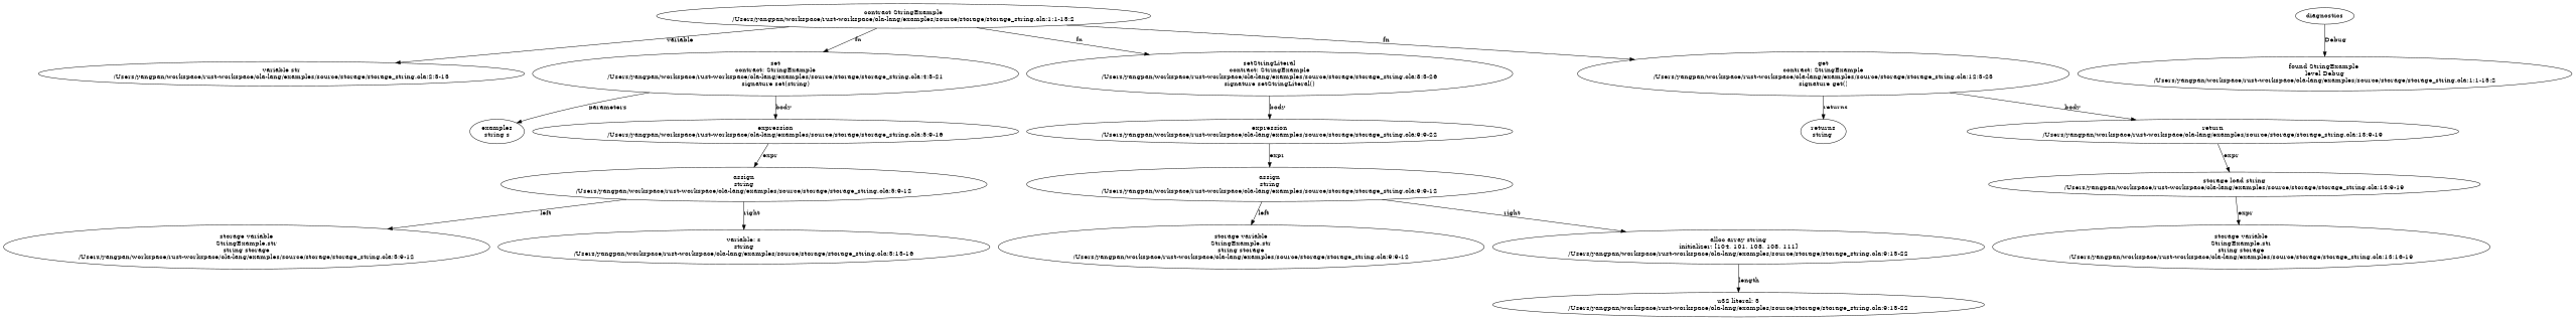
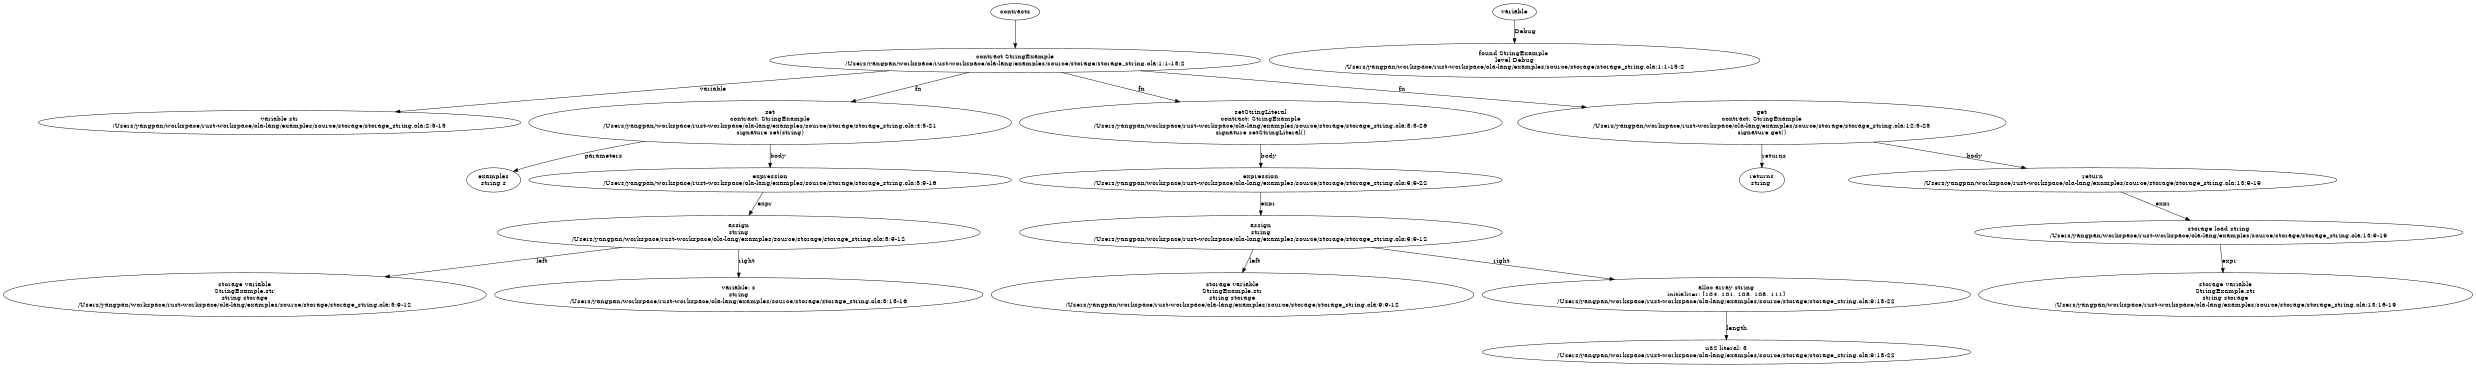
  strict digraph {
    n1 [label="contract StringExample\n/Users/yangpan/workspace/rust-workspace/ola-lang/examples/source/storage/storage_string.ola:1:1-15:2"]
    n2 [label="variable str\n/Users/yangpan/workspace/rust-workspace/ola-lang/examples/source/storage/storage_string.ola:2:5-15"]
    n3 [label="set\ncontract: StringExample\n/Users/yangpan/workspace/rust-workspace/ola-lang/examples/source/storage/storage_string.ola:4:5-21\nsignature set(string)"]
    n4 [label="setStringLiteral\ncontract: StringExample\n/Users/yangpan/workspace/rust-workspace/ola-lang/examples/source/storage/storage_string.ola:8:5-26\nsignature setStringLiteral()"]
    n5 [label="get\ncontract: StringExample\n/Users/yangpan/workspace/rust-workspace/ola-lang/examples/source/storage/storage_string.ola:12:5-25\nsignature get()"]
    n6 [label="examples\nstring s"]
    n7 [label="expression\n/Users/yangpan/workspace/rust-workspace/ola-lang/examples/source/storage/storage_string.ola:5:9-16"]
    n8 [label="expression\n/Users/yangpan/workspace/rust-workspace/ola-lang/examples/source/storage/storage_string.ola:9:9-22"]
    n9 [label="returns\nstring "]
    n10 [label="return\n/Users/yangpan/workspace/rust-workspace/ola-lang/examples/source/storage/storage_string.ola:13:9-19"]
    n11 [label="assign\nstring\n/Users/yangpan/workspace/rust-workspace/ola-lang/examples/source/storage/storage_string.ola:5:9-12"]
    n12 [label="storage variable\nStringExample.str\nstring storage\n/Users/yangpan/workspace/rust-workspace/ola-lang/examples/source/storage/storage_string.ola:5:9-12"]
    n13 [label="variable: s\nstring\n/Users/yangpan/workspace/rust-workspace/ola-lang/examples/source/storage/storage_string.ola:5:15-16"]
    n14 [label="assign\nstring\n/Users/yangpan/workspace/rust-workspace/ola-lang/examples/source/storage/storage_string.ola:9:9-12"]
    n15 [label="storage variable\nStringExample.str\nstring storage\n/Users/yangpan/workspace/rust-workspace/ola-lang/examples/source/storage/storage_string.ola:9:9-12"]
    n16 [label="alloc array string\ninitializer: [104, 101, 108, 108, 111]\n/Users/yangpan/workspace/rust-workspace/ola-lang/examples/source/storage/storage_string.ola:9:15-22"]
    n17 [label="u32 literal: 5\n/Users/yangpan/workspace/rust-workspace/ola-lang/examples/source/storage/storage_string.ola:9:15-22"]
    n18 [label="storage load string\n/Users/yangpan/workspace/rust-workspace/ola-lang/examples/source/storage/storage_string.ola:13:9-19"]
    n19 [label="storage variable\nStringExample.str\nstring storage\n/Users/yangpan/workspace/rust-workspace/ola-lang/examples/source/storage/storage_string.ola:13:16-19"]
    n20 [label="found StringExample \nlevel Debug\n/Users/yangpan/workspace/rust-workspace/ola-lang/examples/source/storage/storage_string.ola:1:1-15:2"]
-   diagnostics
+   contracts
+   diagnostics [label=variable]
    n1 -> n2 [label=variable]
    n1 -> n3 [label=fn]
    n1 -> n4 [label=fn]
    n1 -> n5 [label=fn]
    n3 -> n6 [label=parameters]
    n3 -> n7 [label=body]
    n4 -> n8 [label=body]
    n5 -> n9 [label=returns]
    n5 -> n10 [label=body]
    n7 -> n11 [label=expr]
    n8 -> n14 [label=expr]
    n10 -> n18 [label=expr]
    n11 -> n12 [label=left]
    n11 -> n13 [label=right]
    n14 -> n15 [label=left]
    n14 -> n16 [label=right]
    n16 -> n17 [label=length]
    n18 -> n19 [label=expr]
+   contracts -> n1
    diagnostics -> n20 [label=Debug]
  }
